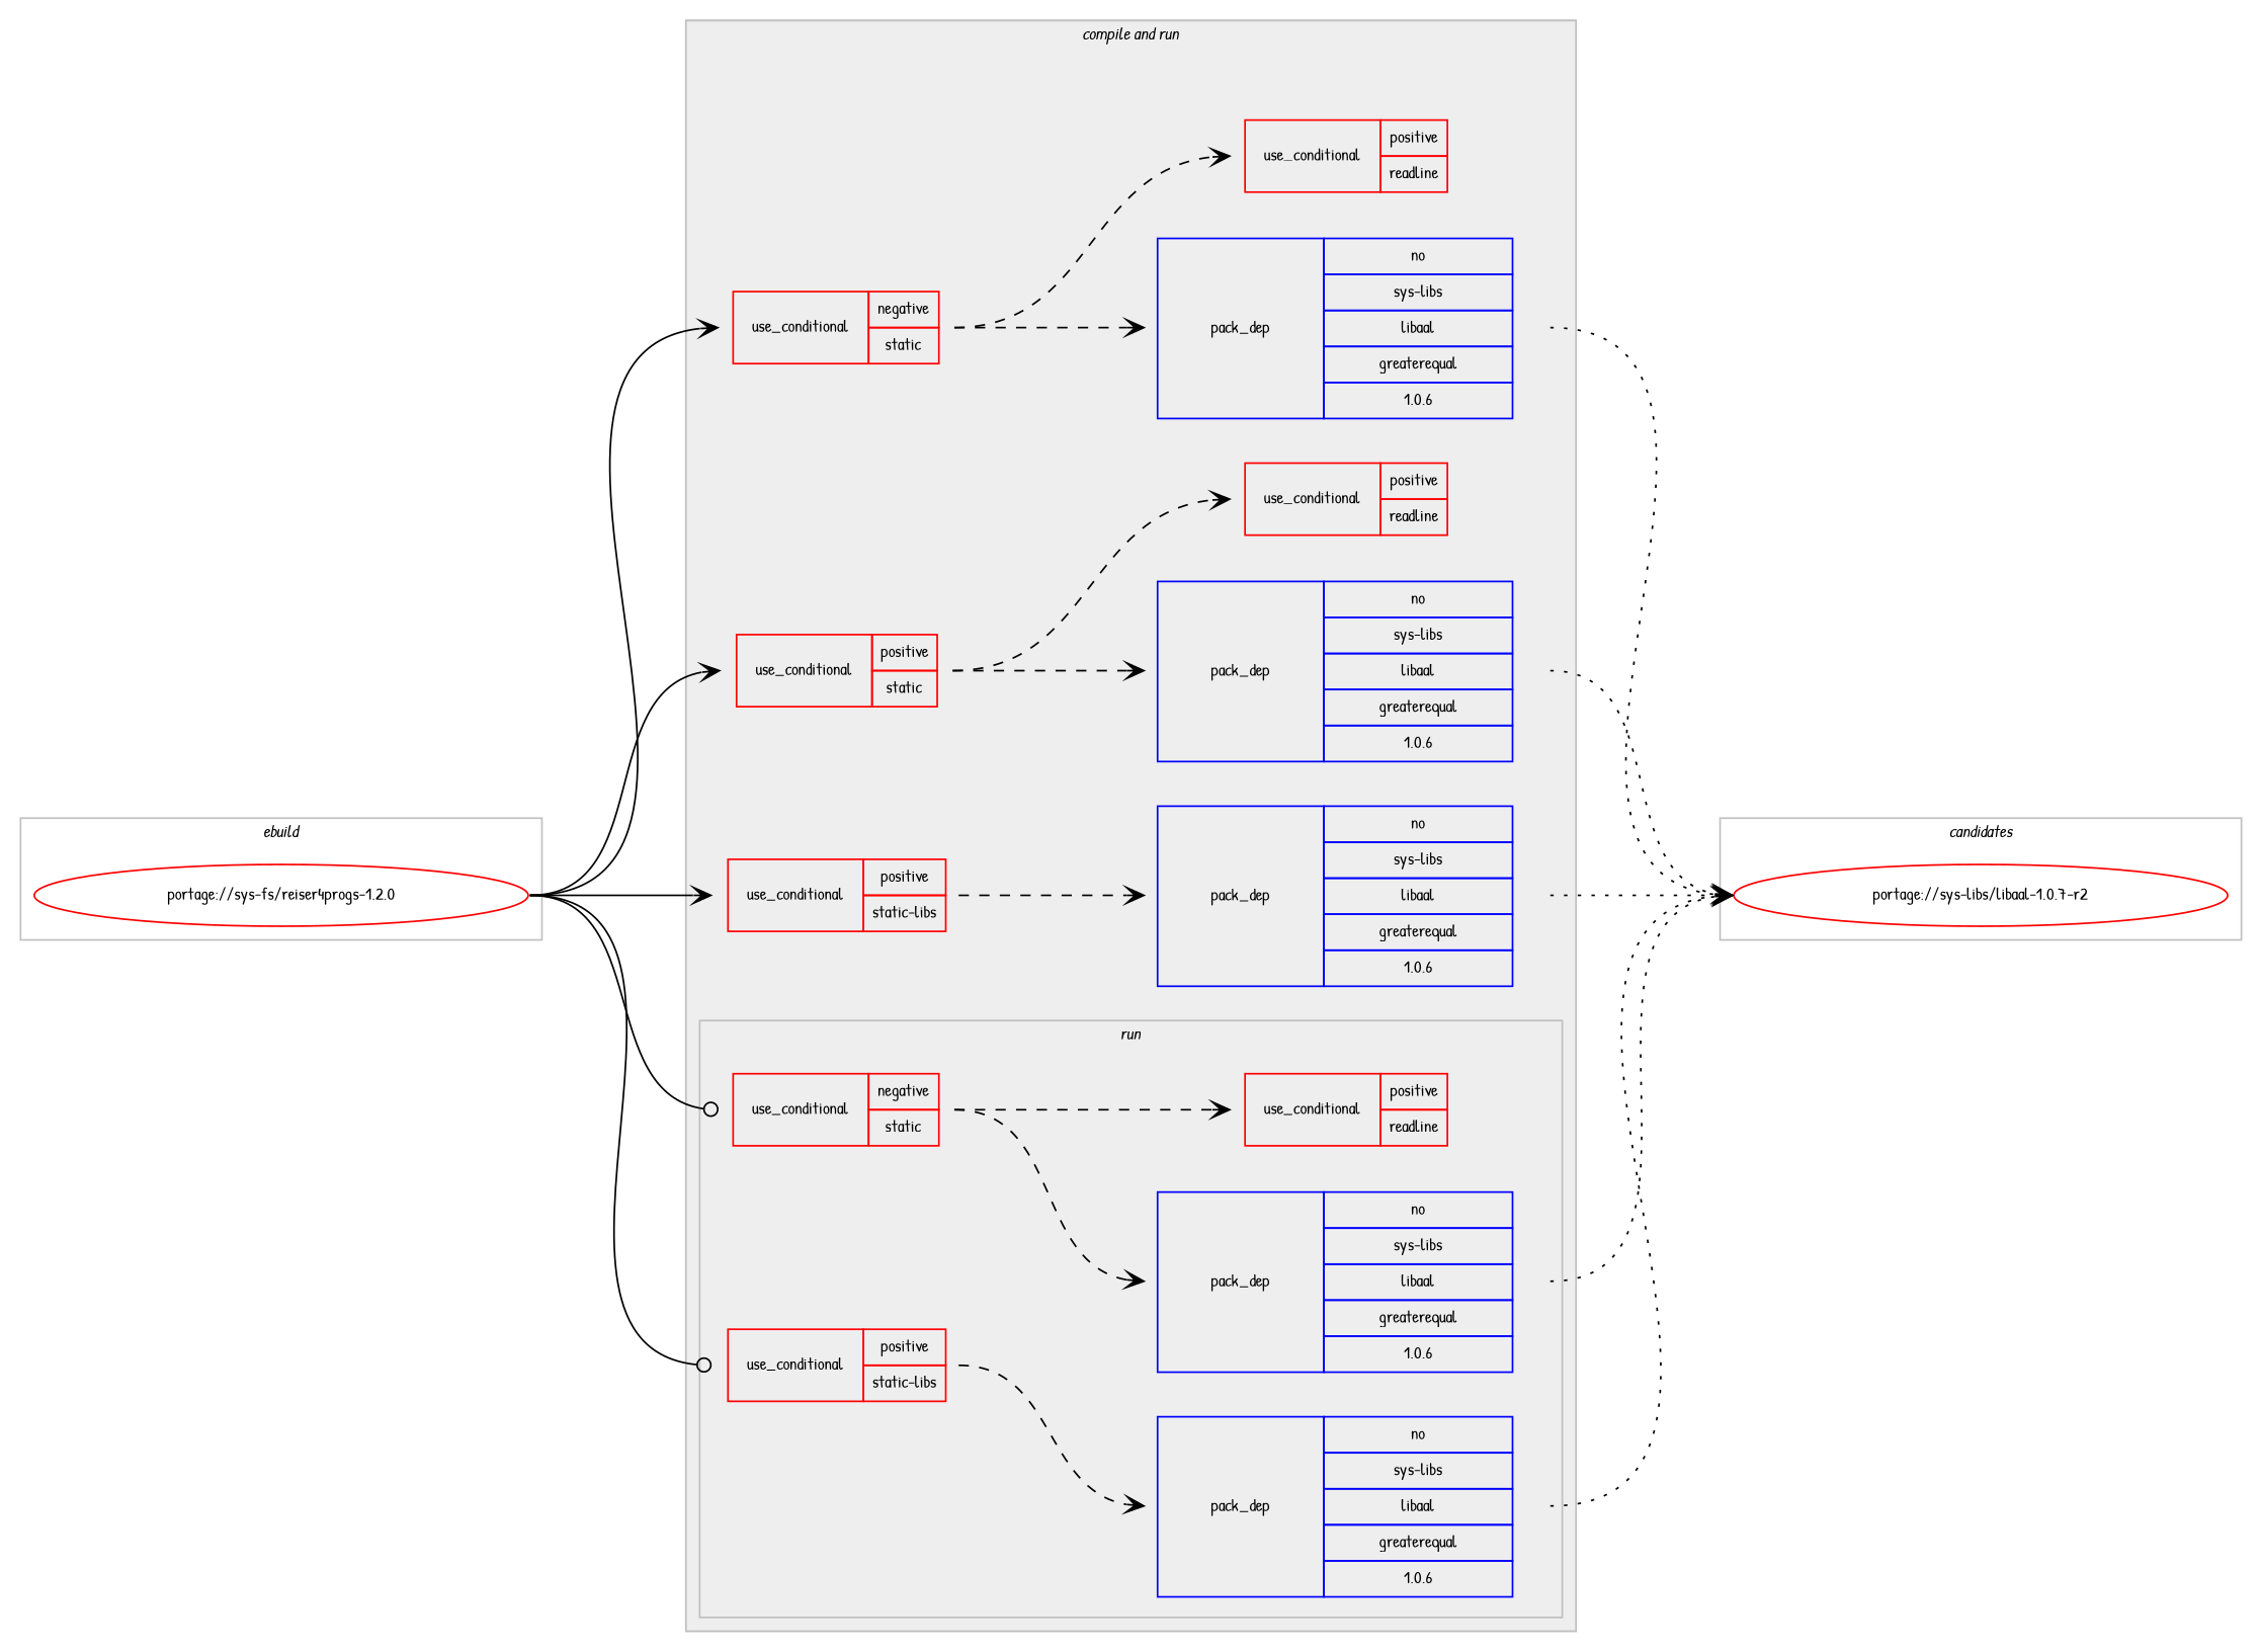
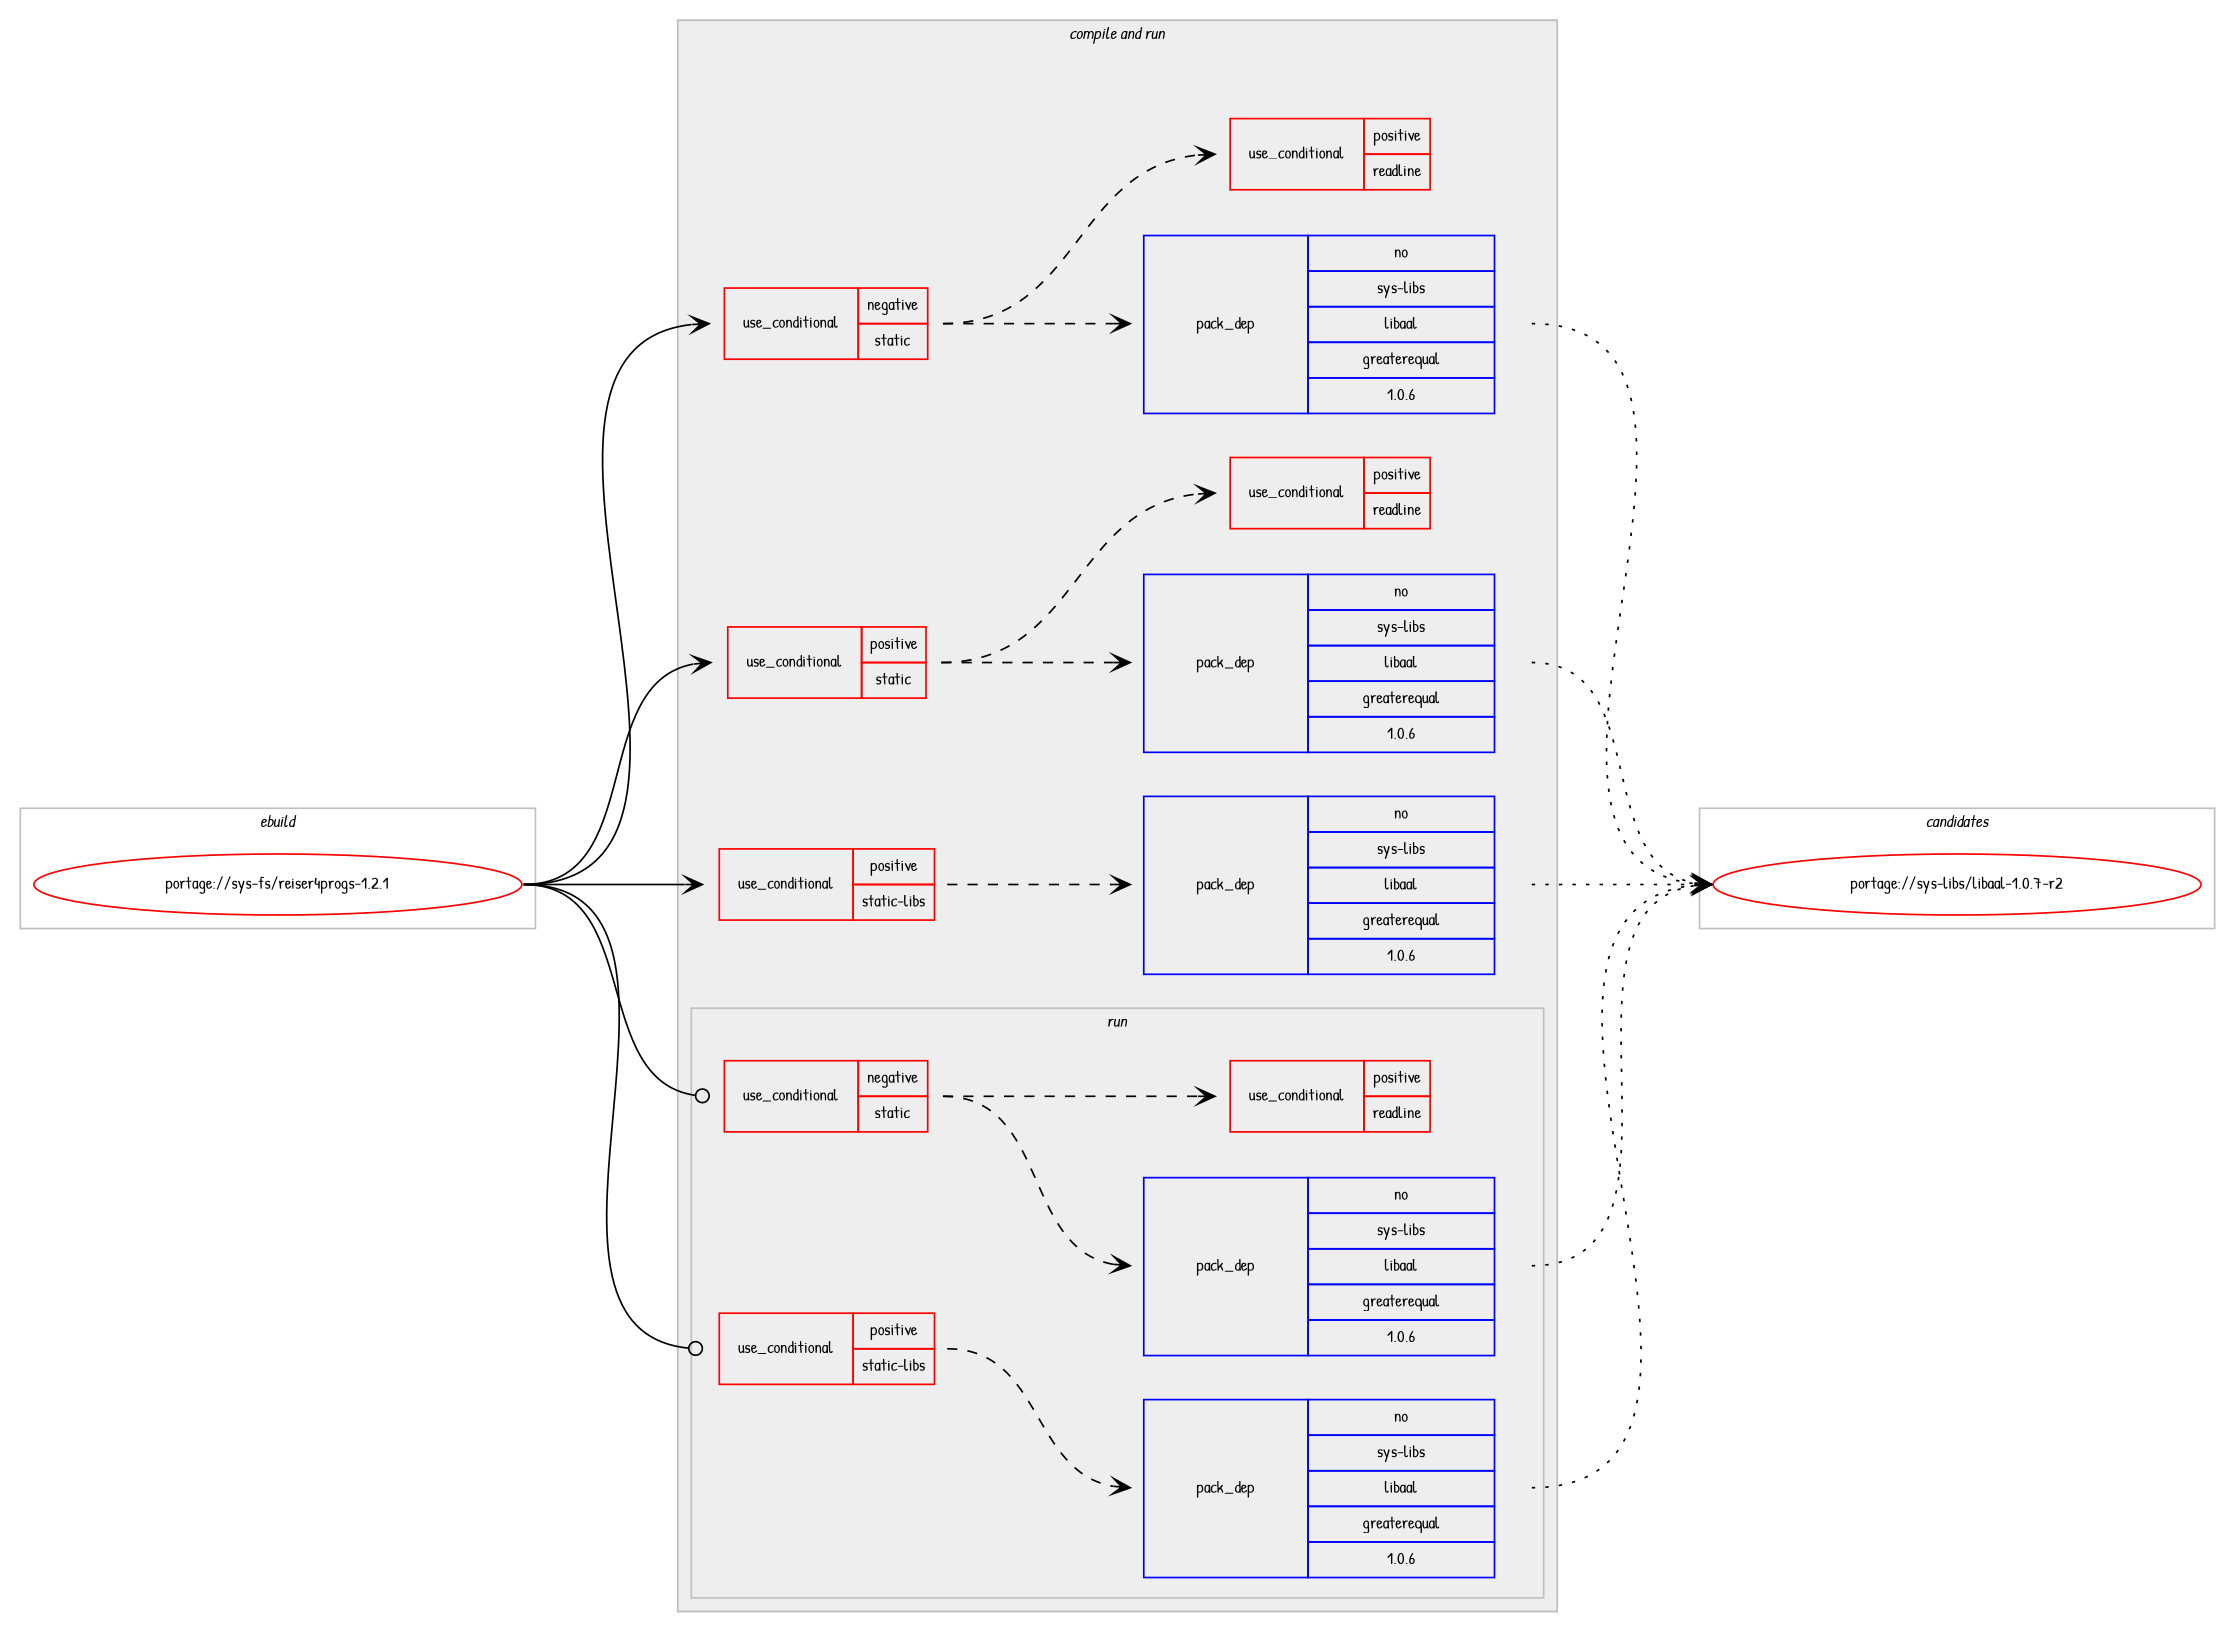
  digraph {
    compound=true
    concentrate=true
    fontname="Patrick Hand"
    fontsize=10
    newrank=true
    rankdir=LR
    ranksep=1.5
    node [color=red fontname="Patrick Hand" fontsize=10 shape=none]
    edge [arrowhead=vee headport=w style=dashed tailport=e weight=20 fontname="Patrick Hand"]
-   n1 [label="portage://sys-fs/reiser4progs-1.2.0" width=4 shape=""]
+   n1 [label="portage://sys-fs/reiser4progs-1.2.1" width=4 shape=""]
    n2 [color=blue label=<<TABLE BORDER="0" CELLBORDER="1" CELLSPACING="0" CELLPADDING="4" WIDTH="220"><TR><TD ROWSPAN="6" CELLPADDING="30">pack_dep</TD></TR><TR><TD WIDTH="110">no</TD></TR><TR><TD>sys-libs</TD></TR><TR><TD>libaal</TD></TR><TR><TD>greaterequal</TD></TR><TR><TD>1.0.6</TD></TR></TABLE>>]
    n3 [label=<<TABLE BORDER="0" CELLBORDER="1" CELLSPACING="0" CELLPADDING="4"><TR><TD ROWSPAN="3" CELLPADDING="10">use_conditional</TD></TR><TR><TD>positive</TD></TR><TR><TD>readline</TD></TR></TABLE>>]
    n4 [label=<<TABLE BORDER="0" CELLBORDER="1" CELLSPACING="0" CELLPADDING="4"><TR><TD ROWSPAN="3" CELLPADDING="10">use_conditional</TD></TR><TR><TD>negative</TD></TR><TR><TD>static</TD></TR></TABLE>>]
    n5 [color=blue label=<<TABLE BORDER="0" CELLBORDER="1" CELLSPACING="0" CELLPADDING="4" WIDTH="220"><TR><TD ROWSPAN="6" CELLPADDING="30">pack_dep</TD></TR><TR><TD WIDTH="110">no</TD></TR><TR><TD>sys-libs</TD></TR><TR><TD>libaal</TD></TR><TR><TD>greaterequal</TD></TR><TR><TD>1.0.6</TD></TR></TABLE>>]
    n6 [label=<<TABLE BORDER="0" CELLBORDER="1" CELLSPACING="0" CELLPADDING="4"><TR><TD ROWSPAN="3" CELLPADDING="10">use_conditional</TD></TR><TR><TD>positive</TD></TR><TR><TD>readline</TD></TR></TABLE>>]
    n7 [label=<<TABLE BORDER="0" CELLBORDER="1" CELLSPACING="0" CELLPADDING="4"><TR><TD ROWSPAN="3" CELLPADDING="10">use_conditional</TD></TR><TR><TD>positive</TD></TR><TR><TD>static</TD></TR></TABLE>>]
    n8 [color=blue label=<<TABLE BORDER="0" CELLBORDER="1" CELLSPACING="0" CELLPADDING="4" WIDTH="220"><TR><TD ROWSPAN="6" CELLPADDING="30">pack_dep</TD></TR><TR><TD WIDTH="110">no</TD></TR><TR><TD>sys-libs</TD></TR><TR><TD>libaal</TD></TR><TR><TD>greaterequal</TD></TR><TR><TD>1.0.6</TD></TR></TABLE>>]
    n9 [label=<<TABLE BORDER="0" CELLBORDER="1" CELLSPACING="0" CELLPADDING="4"><TR><TD ROWSPAN="3" CELLPADDING="10">use_conditional</TD></TR><TR><TD>positive</TD></TR><TR><TD>static-libs</TD></TR></TABLE>>]
    n10 [color=blue label=<<TABLE BORDER="0" CELLBORDER="1" CELLSPACING="0" CELLPADDING="4" WIDTH="220"><TR><TD ROWSPAN="6" CELLPADDING="30">pack_dep</TD></TR><TR><TD WIDTH="110">no</TD></TR><TR><TD>sys-libs</TD></TR><TR><TD>libaal</TD></TR><TR><TD>greaterequal</TD></TR><TR><TD>1.0.6</TD></TR></TABLE>>]
    n11 [label=<<TABLE BORDER="0" CELLBORDER="1" CELLSPACING="0" CELLPADDING="4"><TR><TD ROWSPAN="3" CELLPADDING="10">use_conditional</TD></TR><TR><TD>positive</TD></TR><TR><TD>readline</TD></TR></TABLE>>]
    n12 [label=<<TABLE BORDER="0" CELLBORDER="1" CELLSPACING="0" CELLPADDING="4"><TR><TD ROWSPAN="3" CELLPADDING="10">use_conditional</TD></TR><TR><TD>negative</TD></TR><TR><TD>static</TD></TR></TABLE>>]
    n13 [color=blue label=<<TABLE BORDER="0" CELLBORDER="1" CELLSPACING="0" CELLPADDING="4" WIDTH="220"><TR><TD ROWSPAN="6" CELLPADDING="30">pack_dep</TD></TR><TR><TD WIDTH="110">no</TD></TR><TR><TD>sys-libs</TD></TR><TR><TD>libaal</TD></TR><TR><TD>greaterequal</TD></TR><TR><TD>1.0.6</TD></TR></TABLE>>]
    n14 [label=<<TABLE BORDER="0" CELLBORDER="1" CELLSPACING="0" CELLPADDING="4"><TR><TD ROWSPAN="3" CELLPADDING="10">use_conditional</TD></TR><TR><TD>positive</TD></TR><TR><TD>static-libs</TD></TR></TABLE>>]
    n15 [label="portage://sys-libs/libaal-1.0.7-r2" width=4 shape=""]
    subgraph cluster_1 {
      color=gray
      label=<<i>ebuild</i>>
      rank=same
      n1
    }
    subgraph cluster_2 {
      color=gray
      label=<<i>dependencies</i>>
      subgraph cluster_3 {
        color=gray
        fillcolor="#eeeeee"
        label=<<i>compile</i>>
        style=filled
        subgraph sub_4 {
          color=gray
          fillcolor="#eeeeee"
          label=<<i>compile</i>>
          style=filled
          n4
          subgraph sub_5 {
            color=gray
            fillcolor="#eeeeee"
            label=<<i>compile</i>>
            style=filled
            n2
          }
          subgraph sub_6 {
            color=gray
            fillcolor="#eeeeee"
            label=<<i>compile</i>>
            style=filled
            n3
          }
        }
        subgraph sub_7 {
          color=gray
          fillcolor="#eeeeee"
          label=<<i>compile</i>>
          style=filled
          n7
          subgraph sub_8 {
            color=gray
            fillcolor="#eeeeee"
            label=<<i>compile</i>>
            style=filled
            n5
          }
          subgraph sub_9 {
            color=gray
            fillcolor="#eeeeee"
            label=<<i>compile</i>>
            style=filled
            n6
          }
        }
        subgraph sub_10 {
          color=gray
          fillcolor="#eeeeee"
          label=<<i>compile</i>>
          style=filled
          n9
          subgraph sub_11 {
            color=gray
            fillcolor="#eeeeee"
            label=<<i>compile</i>>
            style=filled
            n8
          }
        }
      }
      subgraph cluster_12 {
        color=gray
        fillcolor="#eeeeee"
        label=<<i>compile and run</i>>
        style=filled
      }
      subgraph cluster_13 {
        color=gray
        fillcolor="#eeeeee"
        label=<<i>run</i>>
        style=filled
        subgraph sub_14 {
          color=gray
          fillcolor="#eeeeee"
          label=<<i>run</i>>
          style=filled
          n12
          subgraph sub_15 {
            color=gray
            fillcolor="#eeeeee"
            label=<<i>run</i>>
            style=filled
            n10
          }
          subgraph sub_16 {
            color=gray
            fillcolor="#eeeeee"
            label=<<i>run</i>>
            style=filled
            n11
          }
        }
        subgraph sub_17 {
          color=gray
          fillcolor="#eeeeee"
          label=<<i>run</i>>
          style=filled
          n14
          subgraph sub_18 {
            color=gray
            fillcolor="#eeeeee"
            label=<<i>run</i>>
            style=filled
            n13
          }
        }
      }
    }
    subgraph cluster_19 {
      color=gray
      label=<<i>candidates</i>>
      rank=same
      subgraph sub_20 {
        color=black
        label=<<i>candidates</i>>
        nodesep=1
        rank=same
        n15
      }
      subgraph sub_21 {
        color=black
        label=<<i>candidates</i>>
        nodesep=1
        rank=same
        n15
      }
      subgraph sub_22 {
        color=black
        label=<<i>candidates</i>>
        nodesep=1
        rank=same
        n15
      }
      subgraph sub_23 {
        color=black
        label=<<i>candidates</i>>
        nodesep=1
        rank=same
        n15
      }
      subgraph sub_24 {
        color=black
        label=<<i>candidates</i>>
        nodesep=1
        rank=same
        n15
      }
    }
    n1 -> n4 [style=solid]
    n1 -> n7 [style=solid]
    n1 -> n9 [style=solid]
    n1 -> n12 [arrowhead=odot style=solid]
    n1 -> n14 [arrowhead=odot style=solid]
    n2 -> n15 [style=dotted weight=100]
    n4 -> n2
    n4 -> n3
    n5 -> n15 [style=dotted weight=100]
    n7 -> n5
    n7 -> n6
    n8 -> n15 [style=dotted weight=100]
    n9 -> n8
    n10 -> n15 [style=dotted weight=100]
    n12 -> n10
    n12 -> n11
    n13 -> n15 [style=dotted weight=100]
    n14 -> n13
  }
